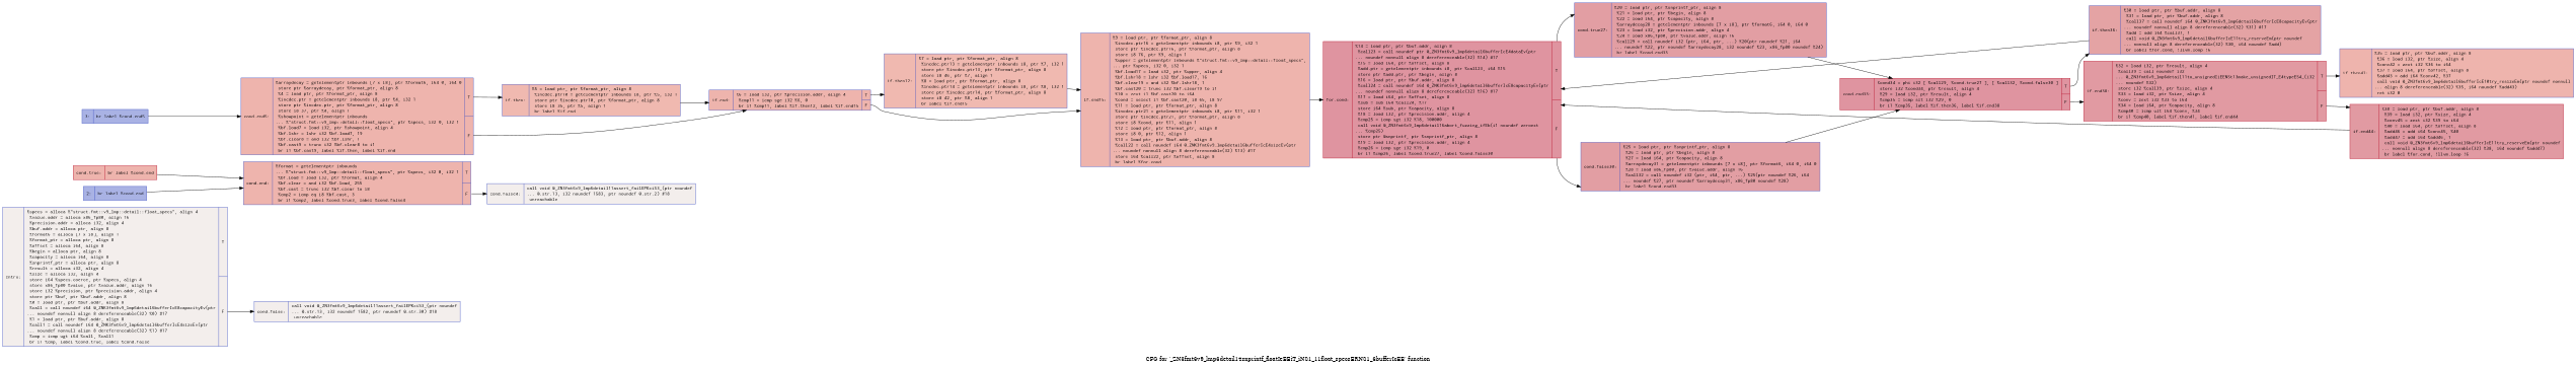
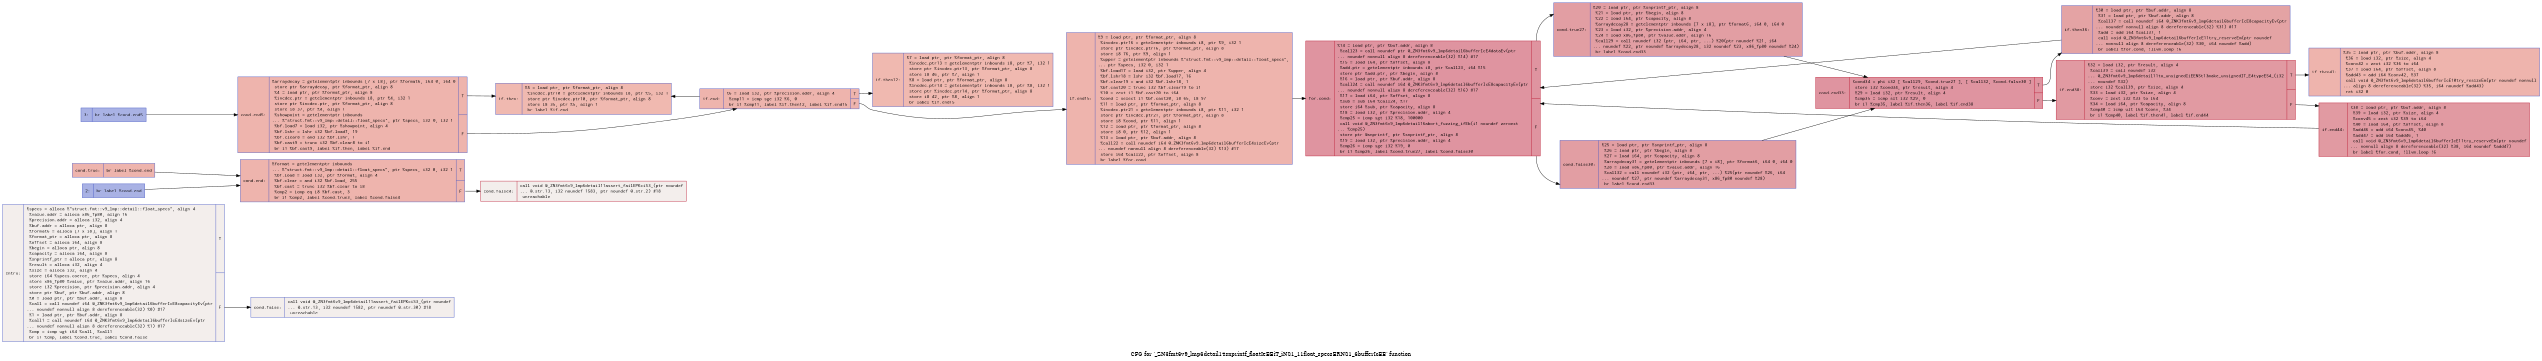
  digraph {
    label="CFG for '_ZN3fmt6v9_lmp6detail14snprintf_floatIeEEiT_iNS1_11float_specsERNS1_6bufferIcEE' function"
    rankdir=LR
    node [color="#3d50c3ff" fillcolor="#d8564670" fontname=Courier shape=record style=filled]
    n1 [fillcolor="#e3d9d370" label="{entry:\l|  %specs = alloca %\"struct.fmt::v9_lmp::detail::float_specs\", align 4\l  %value.addr = alloca x86_fp80, align 16\l  %precision.addr = alloca i32, align 4\l  %buf.addr = alloca ptr, align 8\l  %format6 = alloca [7 x i8], align 1\l  %format_ptr = alloca ptr, align 8\l  %offset = alloca i64, align 8\l  %begin = alloca ptr, align 8\l  %capacity = alloca i64, align 8\l  %snprintf_ptr = alloca ptr, align 8\l  %result = alloca i32, align 4\l  %size = alloca i32, align 4\l  store i64 %specs.coerce, ptr %specs, align 4\l  store x86_fp80 %value, ptr %value.addr, align 16\l  store i32 %precision, ptr %precision.addr, align 4\l  store ptr %buf, ptr %buf.addr, align 8\l  %0 = load ptr, ptr %buf.addr, align 8\l  %call = call noundef i64 @_ZNK3fmt6v9_lmp6detail6bufferIcE8capacityEv(ptr\l... noundef nonnull align 8 dereferenceable(32) %0) #17\l  %1 = load ptr, ptr %buf.addr, align 8\l  %call1 = call noundef i64 @_ZNK3fmt6v9_lmp6detail6bufferIcE4sizeEv(ptr\l... noundef nonnull align 8 dereferenceable(32) %1) #17\l  %cmp = icmp ugt i64 %call, %call1\l  br i1 %cmp, label %cond.true, label %cond.false\l|{<s0>T|<s1>F}}"]
    n2 [fillcolor="#e3d9d370" label="{cond.false:\l|  call void @_ZN3fmt6v9_lmp6detail11assert_failEPKciS3_(ptr noundef\l... @.str.13, i32 noundef 1582, ptr noundef @.str.30) #18\l  unreachable\l}"]
-   n3 [color="#b70d28ff" label="{cond.true:\l|  br label %cond.end\l}"]
+   n3 [label="{cond.true:\l|  br label %cond.end\l}"]
    n4 [label="{cond.end:\l|  %format = getelementptr inbounds\l... %\"struct.fmt::v9_lmp::detail::float_specs\", ptr %specs, i32 0, i32 1\l  %bf.load = load i32, ptr %format, align 4\l  %bf.clear = and i32 %bf.load, 255\l  %bf.cast = trunc i32 %bf.clear to i8\l  %cmp2 = icmp eq i8 %bf.cast, 3\l  br i1 %cmp2, label %cond.true3, label %cond.false4\l|{<s0>T|<s1>F}}"]
-   n5 [fillcolor="#e3d9d370" label="{cond.false4:\l|  call void @_ZN3fmt6v9_lmp6detail11assert_failEPKciS3_(ptr noundef\l... @.str.13, i32 noundef 1583, ptr noundef @.str.2) #18\l  unreachable\l}"]
+   n5 [color="#b70d28ff" fillcolor="#e3d9d370" label="{cond.false4:\l|  call void @_ZN3fmt6v9_lmp6detail11assert_failEPKciS3_(ptr noundef\l... @.str.13, i32 noundef 1583, ptr noundef @.str.2) #18\l  unreachable\l}"]
    n6 [fillcolor="#3d50c370" label="{2:\l|  br label %cond.end\l}"]
    n7 [label="{cond.end5:\l|  %arraydecay = getelementptr inbounds [7 x i8], ptr %format6, i64 0, i64 0\l  store ptr %arraydecay, ptr %format_ptr, align 8\l  %4 = load ptr, ptr %format_ptr, align 8\l  %incdec.ptr = getelementptr inbounds i8, ptr %4, i32 1\l  store ptr %incdec.ptr, ptr %format_ptr, align 8\l  store i8 37, ptr %4, align 1\l  %showpoint = getelementptr inbounds\l... %\"struct.fmt::v9_lmp::detail::float_specs\", ptr %specs, i32 0, i32 1\l  %bf.load7 = load i32, ptr %showpoint, align 4\l  %bf.lshr = lshr i32 %bf.load7, 19\l  %bf.clear8 = and i32 %bf.lshr, 1\l  %bf.cast9 = trunc i32 %bf.clear8 to i1\l  br i1 %bf.cast9, label %if.then, label %if.end\l|{<s0>T|<s1>F}}"]
    n8 [fillcolor="#de614d70" label="{if.then:\l|  %5 = load ptr, ptr %format_ptr, align 8\l  %incdec.ptr10 = getelementptr inbounds i8, ptr %5, i32 1\l  store ptr %incdec.ptr10, ptr %format_ptr, align 8\l  store i8 35, ptr %5, align 1\l  br label %if.end\l}"]
    n9 [label="{if.end:\l|  %6 = load i32, ptr %precision.addr, align 4\l  %cmp11 = icmp sge i32 %6, 0\l  br i1 %cmp11, label %if.then12, label %if.end15\l|{<s0>T|<s1>F}}"]
    n10 [fillcolor="#de614d70" label="{if.then12:\l|  %7 = load ptr, ptr %format_ptr, align 8\l  %incdec.ptr13 = getelementptr inbounds i8, ptr %7, i32 1\l  store ptr %incdec.ptr13, ptr %format_ptr, align 8\l  store i8 46, ptr %7, align 1\l  %8 = load ptr, ptr %format_ptr, align 8\l  %incdec.ptr14 = getelementptr inbounds i8, ptr %8, i32 1\l  store ptr %incdec.ptr14, ptr %format_ptr, align 8\l  store i8 42, ptr %8, align 1\l  br label %if.end15\l}"]
    n11 [label="{if.end15:\l|  %9 = load ptr, ptr %format_ptr, align 8\l  %incdec.ptr16 = getelementptr inbounds i8, ptr %9, i32 1\l  store ptr %incdec.ptr16, ptr %format_ptr, align 8\l  store i8 76, ptr %9, align 1\l  %upper = getelementptr inbounds %\"struct.fmt::v9_lmp::detail::float_specs\",\l... ptr %specs, i32 0, i32 1\l  %bf.load17 = load i32, ptr %upper, align 4\l  %bf.lshr18 = lshr i32 %bf.load17, 16\l  %bf.clear19 = and i32 %bf.lshr18, 1\l  %bf.cast20 = trunc i32 %bf.clear19 to i1\l  %10 = zext i1 %bf.cast20 to i64\l  %cond = select i1 %bf.cast20, i8 65, i8 97\l  %11 = load ptr, ptr %format_ptr, align 8\l  %incdec.ptr21 = getelementptr inbounds i8, ptr %11, i32 1\l  store ptr %incdec.ptr21, ptr %format_ptr, align 8\l  store i8 %cond, ptr %11, align 1\l  %12 = load ptr, ptr %format_ptr, align 8\l  store i8 0, ptr %12, align 1\l  %13 = load ptr, ptr %buf.addr, align 8\l  %call22 = call noundef i64 @_ZNK3fmt6v9_lmp6detail6bufferIcE4sizeEv(ptr\l... noundef nonnull align 8 dereferenceable(32) %13) #17\l  store i64 %call22, ptr %offset, align 8\l  br label %for.cond\l}"]
    n12 [fillcolor="#3d50c370" label="{3:\l|  br label %cond.end5\l}"]
    n13 [color="#b70d28ff" fillcolor="#b70d2870" label="{for.cond:\l|  %14 = load ptr, ptr %buf.addr, align 8\l  %call23 = call noundef ptr @_ZN3fmt6v9_lmp6detail6bufferIcE4dataEv(ptr\l... noundef nonnull align 8 dereferenceable(32) %14) #17\l  %15 = load i64, ptr %offset, align 8\l  %add.ptr = getelementptr inbounds i8, ptr %call23, i64 %15\l  store ptr %add.ptr, ptr %begin, align 8\l  %16 = load ptr, ptr %buf.addr, align 8\l  %call24 = call noundef i64 @_ZNK3fmt6v9_lmp6detail6bufferIcE8capacityEv(ptr\l... noundef nonnull align 8 dereferenceable(32) %16) #17\l  %17 = load i64, ptr %offset, align 8\l  %sub = sub i64 %call24, %17\l  store i64 %sub, ptr %capacity, align 8\l  %18 = load i32, ptr %precision.addr, align 4\l  %cmp25 = icmp sgt i32 %18, 100000\l  call void @_ZN3fmt6v9_lmp6detail16abort_fuzzing_ifEb(i1 noundef zeroext\l... %cmp25)\l  store ptr @snprintf, ptr %snprintf_ptr, align 8\l  %19 = load i32, ptr %precision.addr, align 4\l  %cmp26 = icmp sge i32 %19, 0\l  br i1 %cmp26, label %cond.true27, label %cond.false30\l|{<s0>T|<s1>F}}"]
    n14 [fillcolor="#be242e70" label="{cond.true27:\l|  %20 = load ptr, ptr %snprintf_ptr, align 8\l  %21 = load ptr, ptr %begin, align 8\l  %22 = load i64, ptr %capacity, align 8\l  %arraydecay28 = getelementptr inbounds [7 x i8], ptr %format6, i64 0, i64 0\l  %23 = load i32, ptr %precision.addr, align 4\l  %24 = load x86_fp80, ptr %value.addr, align 16\l  %call29 = call noundef i32 (ptr, i64, ptr, ...) %20(ptr noundef %21, i64\l... noundef %22, ptr noundef %arraydecay28, i32 noundef %23, x86_fp80 noundef %24)\l  br label %cond.end33\l}"]
    n15 [fillcolor="#be242e70" label="{cond.false30:\l|  %25 = load ptr, ptr %snprintf_ptr, align 8\l  %26 = load ptr, ptr %begin, align 8\l  %27 = load i64, ptr %capacity, align 8\l  %arraydecay31 = getelementptr inbounds [7 x i8], ptr %format6, i64 0, i64 0\l  %28 = load x86_fp80, ptr %value.addr, align 16\l  %call32 = call noundef i32 (ptr, i64, ptr, ...) %25(ptr noundef %26, i64\l... noundef %27, ptr noundef %arraydecay31, x86_fp80 noundef %28)\l  br label %cond.end33\l}"]
    n16 [color="#b70d28ff" fillcolor="#b70d2870" label="{cond.end33:\l|  %cond34 = phi i32 [ %call29, %cond.true27 ], [ %call32, %cond.false30 ]\l  store i32 %cond34, ptr %result, align 4\l  %29 = load i32, ptr %result, align 4\l  %cmp35 = icmp slt i32 %29, 0\l  br i1 %cmp35, label %if.then36, label %if.end38\l|{<s0>T|<s1>F}}"]
    n17 [fillcolor="#c32e3170" label="{if.then36:\l|  %30 = load ptr, ptr %buf.addr, align 8\l  %31 = load ptr, ptr %buf.addr, align 8\l  %call37 = call noundef i64 @_ZNK3fmt6v9_lmp6detail6bufferIcE8capacityEv(ptr\l... noundef nonnull align 8 dereferenceable(32) %31) #17\l  %add = add i64 %call37, 1\l  call void @_ZN3fmt6v9_lmp6detail6bufferIcE11try_reserveEm(ptr noundef\l... nonnull align 8 dereferenceable(32) %30, i64 noundef %add)\l  br label %for.cond, !llvm.loop !6\l}"]
    n18 [color="#b70d28ff" fillcolor="#bb1b2c70" label="{if.end38:\l|  %32 = load i32, ptr %result, align 4\l  %call39 = call noundef i32\l... @_ZN3fmt6v9_lmp6detail11to_unsignedIiEENSt13make_unsignedIT_E4typeES4_(i32\l... noundef %32)\l  store i32 %call39, ptr %size, align 4\l  %33 = load i32, ptr %size, align 4\l  %conv = zext i32 %33 to i64\l  %34 = load i64, ptr %capacity, align 8\l  %cmp40 = icmp ult i64 %conv, %34\l  br i1 %cmp40, label %if.then41, label %if.end44\l|{<s0>T|<s1>F}}"]
    n19 [label="{if.then41:\l|  %35 = load ptr, ptr %buf.addr, align 8\l  %36 = load i32, ptr %size, align 4\l  %conv42 = zext i32 %36 to i64\l  %37 = load i64, ptr %offset, align 8\l  %add43 = add i64 %conv42, %37\l  call void @_ZN3fmt6v9_lmp6detail6bufferIcE10try_resizeEm(ptr noundef nonnull\l... align 8 dereferenceable(32) %35, i64 noundef %add43)\l  ret i32 0\l}"]
    n20 [color="#b70d28ff" fillcolor="#bb1b2c70" label="{if.end44:\l|  %38 = load ptr, ptr %buf.addr, align 8\l  %39 = load i32, ptr %size, align 4\l  %conv45 = zext i32 %39 to i64\l  %40 = load i64, ptr %offset, align 8\l  %add46 = add i64 %conv45, %40\l  %add47 = add i64 %add46, 1\l  call void @_ZN3fmt6v9_lmp6detail6bufferIcE11try_reserveEm(ptr noundef\l... nonnull align 8 dereferenceable(32) %38, i64 noundef %add47)\l  br label %for.cond, !llvm.loop !6\l}"]
    n1 -> n2 [tailport=s1]
    n3 -> n4
    n4 -> n5 [tailport=s1]
    n6 -> n4
    n7 -> n8 [tailport=s0]
    n7 -> n9 [tailport=s1]
-   n8 -> n9
+   n9 -> n8
    n9 -> n10 [tailport=s0]
    n9 -> n11 [tailport=s1]
-   n10 -> n11
    n11 -> n13
    n12 -> n7
    n13 -> n14 [tailport=s0]
    n13 -> n15 [tailport=s1]
    n14 -> n16
    n15 -> n16
    n16 -> n17 [tailport=s0]
    n16 -> n18 [tailport=s1]
    n17 -> n13
    n18 -> n19 [tailport=s0]
    n18 -> n20 [tailport=s1]
    n20 -> n13
  }
